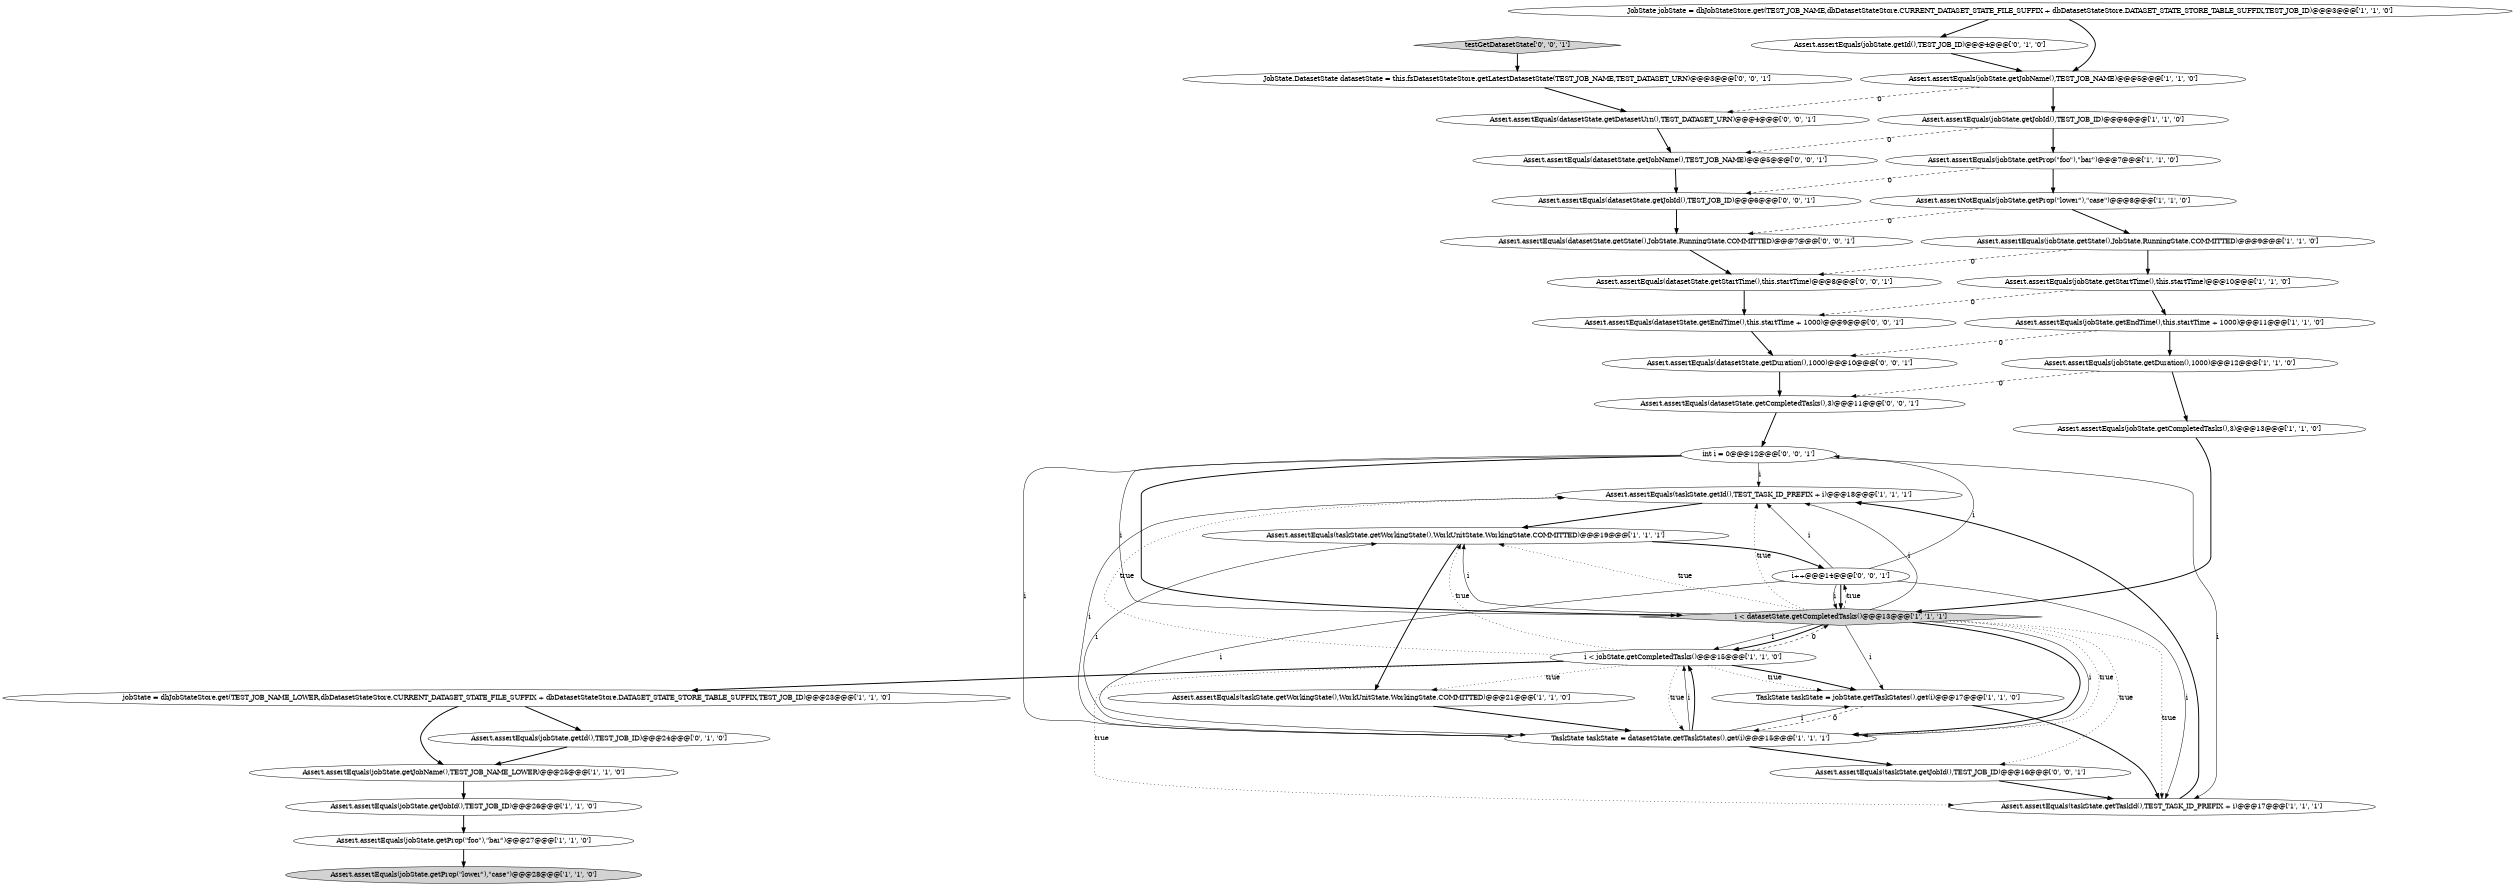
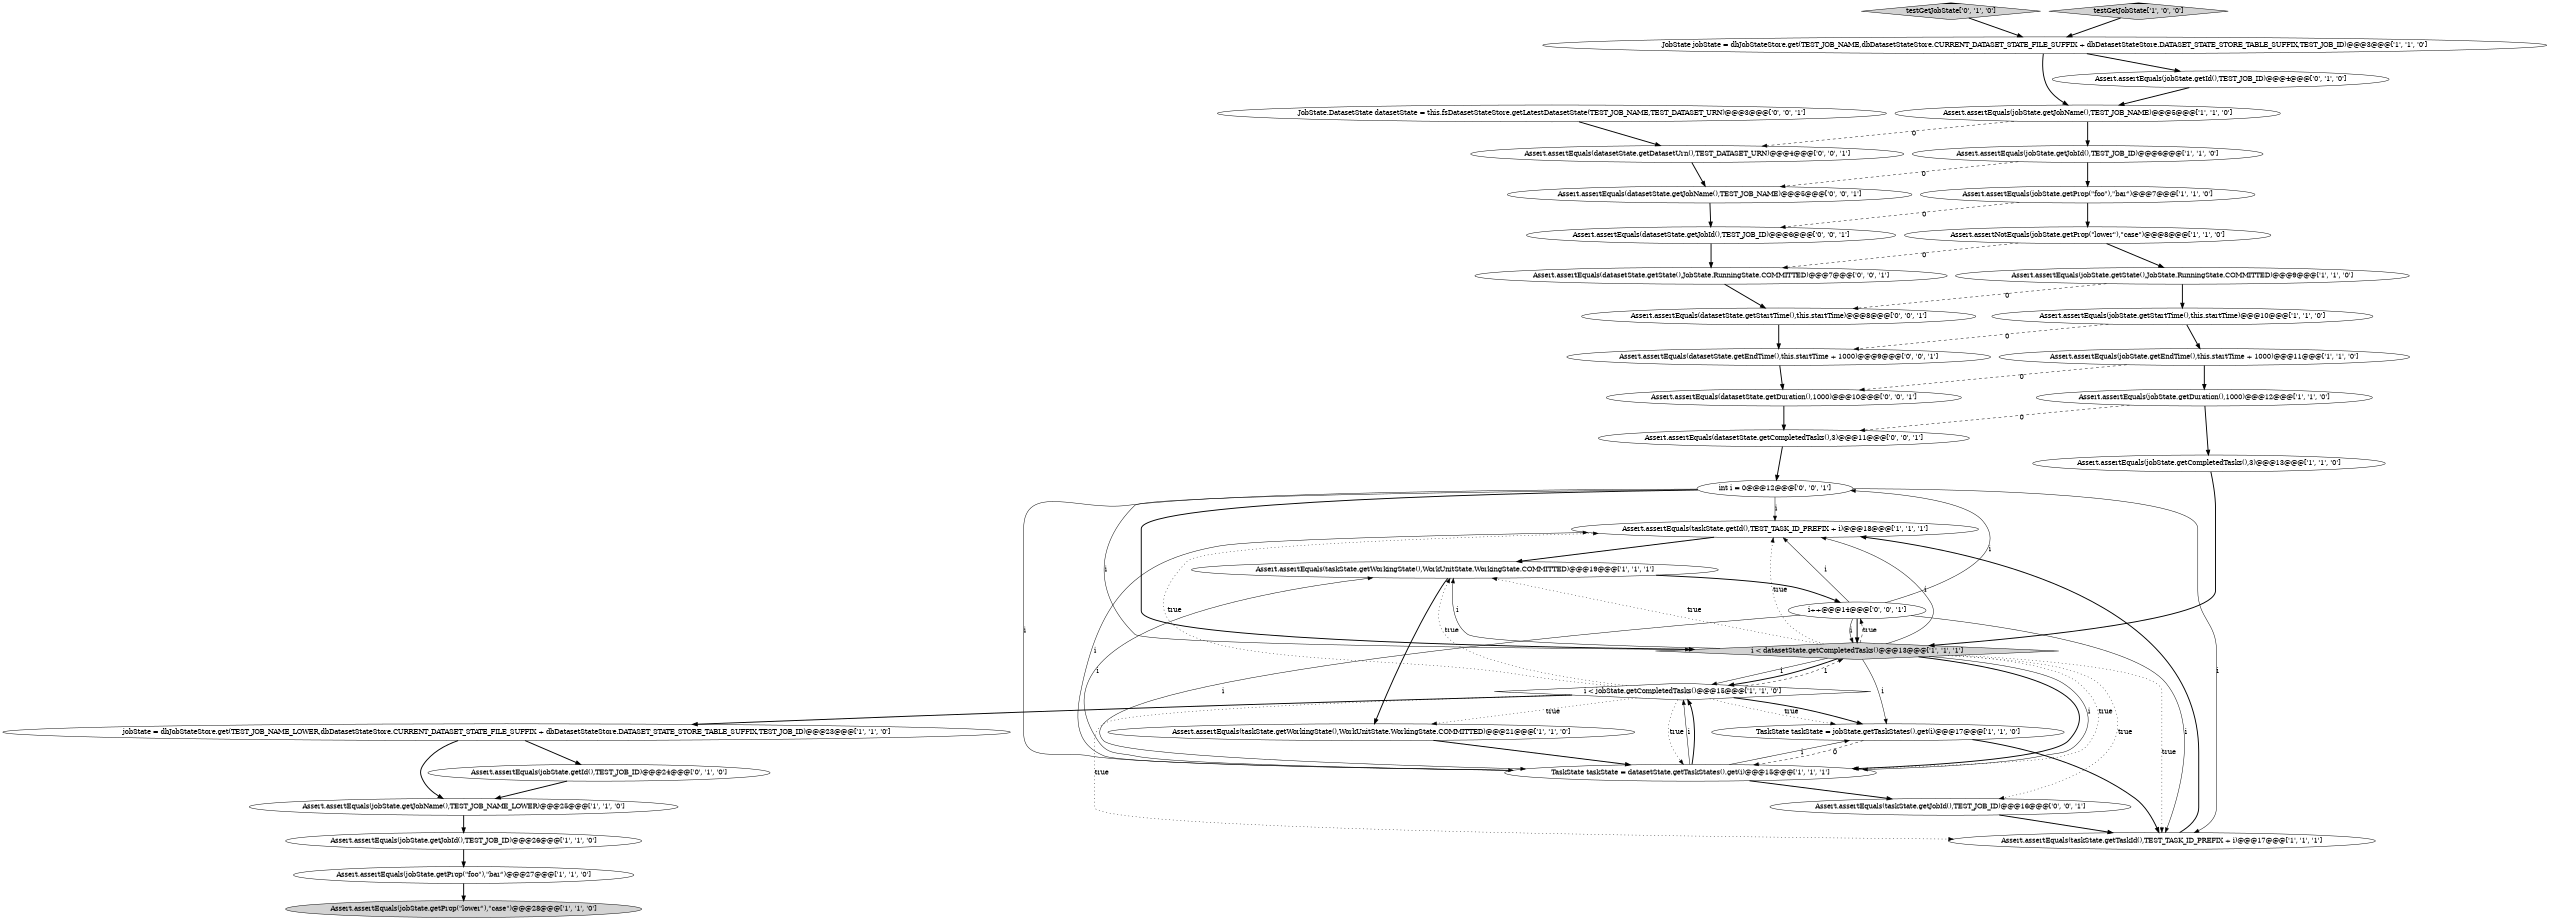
  digraph {
    node [fillcolor=white shape=ellipse style=filled]
    edge [style=bold]
-   n1 [fillcolor=lightgray label="testGetDatasetState['0', '0', '1']" shape=diamond]
    n2 [label="JobState.DatasetState datasetState = this.fsDatasetStateStore.getLatestDatasetState(TEST_JOB_NAME,TEST_DATASET_URN)@@@3@@@['0', '0', '1']"]
    n3 [label="Assert.assertEquals(datasetState.getDatasetUrn(),TEST_DATASET_URN)@@@4@@@['0', '0', '1']"]
    n4 [label="Assert.assertEquals(taskState.getId(),TEST_TASK_ID_PREFIX + i)@@@18@@@['1', '1', '1']"]
    n5 [label="Assert.assertEquals(taskState.getWorkingState(),WorkUnitState.WorkingState.COMMITTED)@@@19@@@['1', '1', '1']"]
    n6 [label="i++@@@14@@@['0', '0', '1']"]
    n7 [label="Assert.assertEquals(taskState.getWorkingState(),WorkUnitState.WorkingState.COMMITTED)@@@21@@@['1', '1', '0']"]
    n8 [label="Assert.assertNotEquals(jobState.getProp(\"lower\"),\"case\")@@@8@@@['1', '1', '0']"]
    n9 [label="Assert.assertEquals(datasetState.getState(),JobState.RunningState.COMMITTED)@@@7@@@['0', '0', '1']"]
    n10 [label="Assert.assertEquals(jobState.getState(),JobState.RunningState.COMMITTED)@@@9@@@['1', '1', '0']"]
    n11 [label="Assert.assertEquals(datasetState.getStartTime(),this.startTime)@@@8@@@['0', '0', '1']"]
    n12 [label="Assert.assertEquals(jobState.getStartTime(),this.startTime)@@@10@@@['1', '1', '0']"]
    n13 [label="Assert.assertEquals(jobState.getJobName(),TEST_JOB_NAME_LOWER)@@@25@@@['1', '1', '0']"]
    n14 [label="Assert.assertEquals(jobState.getJobId(),TEST_JOB_ID)@@@26@@@['1', '1', '0']"]
    n15 [label="Assert.assertEquals(jobState.getProp(\"foo\"),\"bar\")@@@27@@@['1', '1', '0']"]
    n16 [label="Assert.assertEquals(taskState.getTaskId(),TEST_TASK_ID_PREFIX + i)@@@17@@@['1', '1', '1']"]
    n17 [label="JobState jobState = dbJobStateStore.get(TEST_JOB_NAME,dbDatasetStateStore.CURRENT_DATASET_STATE_FILE_SUFFIX + dbDatasetStateStore.DATASET_STATE_STORE_TABLE_SUFFIX,TEST_JOB_ID)@@@3@@@['1', '1', '0']"]
    n18 [label="Assert.assertEquals(jobState.getJobName(),TEST_JOB_NAME)@@@5@@@['1', '1', '0']"]
    n19 [label="Assert.assertEquals(jobState.getId(),TEST_JOB_ID)@@@4@@@['0', '1', '0']"]
    n20 [label="Assert.assertEquals(jobState.getJobId(),TEST_JOB_ID)@@@6@@@['1', '1', '0']"]
    n21 [label="jobState = dbJobStateStore.get(TEST_JOB_NAME_LOWER,dbDatasetStateStore.CURRENT_DATASET_STATE_FILE_SUFFIX + dbDatasetStateStore.DATASET_STATE_STORE_TABLE_SUFFIX,TEST_JOB_ID)@@@23@@@['1', '1', '0']"]
    n22 [label="Assert.assertEquals(jobState.getId(),TEST_JOB_ID)@@@24@@@['0', '1', '0']"]
    n23 [label="Assert.assertEquals(taskState.getJobId(),TEST_JOB_ID)@@@16@@@['0', '0', '1']"]
    n24 [label="Assert.assertEquals(datasetState.getEndTime(),this.startTime + 1000)@@@9@@@['0', '0', '1']"]
    n25 [label="int i = 0@@@12@@@['0', '0', '1']"]
    n26 [label="TaskState taskState = datasetState.getTaskStates().get(i)@@@15@@@['1', '1', '1']"]
    n27 [fillcolor=lightgray label="i < datasetState.getCompletedTasks()@@@13@@@['1', '1', '1']" shape=diamond]
    n28 [label="TaskState taskState = jobState.getTaskStates().get(i)@@@17@@@['1', '1', '0']"]
-   n29 [label="i < jobState.getCompletedTasks()@@@15@@@['1', '1', '0']"]
+   n29 [label="i < jobState.getCompletedTasks()@@@15@@@['1', '1', '0']" shape=diamond]
    n30 [label="Assert.assertEquals(jobState.getEndTime(),this.startTime + 1000)@@@11@@@['1', '1', '0']"]
    n31 [label="Assert.assertEquals(datasetState.getDuration(),1000)@@@10@@@['0', '0', '1']"]
    n32 [label="Assert.assertEquals(jobState.getDuration(),1000)@@@12@@@['1', '1', '0']"]
    n33 [label="Assert.assertEquals(datasetState.getCompletedTasks(),3)@@@11@@@['0', '0', '1']"]
    n34 [label="Assert.assertEquals(jobState.getCompletedTasks(),3)@@@13@@@['1', '1', '0']"]
    n35 [label="Assert.assertEquals(jobState.getProp(\"foo\"),\"bar\")@@@7@@@['1', '1', '0']"]
    n36 [label="Assert.assertEquals(datasetState.getJobName(),TEST_JOB_NAME)@@@5@@@['0', '0', '1']"]
    n37 [label="Assert.assertEquals(datasetState.getJobId(),TEST_JOB_ID)@@@6@@@['0', '0', '1']"]
    n38 [fillcolor=lightgray label="Assert.assertEquals(jobState.getProp(\"lower\"),\"case\")@@@28@@@['1', '1', '0']"]
-   n1 -> n2
+   n39 [fillcolor=lightgray label="testGetJobState['0', '1', '0']" shape=diamond]
+   n40 [fillcolor=lightgray label="testGetJobState['1', '0', '0']" shape=diamond]
    n2 -> n3
    n3 -> n36
    n4 -> n5
    n5 -> n6
    n5 -> n7
    n6 -> n4 [label=i style=solid]
    n6 -> n16 [label=i style=solid]
    n6 -> n25 [label=i style=solid]
    n6 -> n26 [label=i style=solid]
    n6 -> n27 [label=i style=solid]
    n6 -> n27
    n7 -> n26
    n8 -> n9 [label=0 style=dashed]
    n8 -> n10
    n9 -> n11
    n10 -> n11 [label=0 style=dashed]
    n10 -> n12
    n11 -> n24
    n12 -> n24 [label=0 style=dashed]
    n12 -> n30
    n13 -> n14
    n14 -> n15
    n15 -> n38
    n16 -> n4
    n17 -> n18
    n17 -> n19
    n18 -> n3 [label=0 style=dashed]
    n18 -> n20
    n19 -> n18
    n20 -> n35
    n20 -> n36 [label=0 style=dashed]
    n21 -> n13
    n21 -> n22
    n22 -> n13
    n23 -> n16
    n24 -> n31
    n25 -> n4 [label=i style=solid]
    n25 -> n16 [label=i style=solid]
    n25 -> n26 [label=i style=solid]
    n25 -> n27 [label=i style=solid]
    n25 -> n27
    n26 -> n4 [label=i style=solid]
    n26 -> n5 [label=i style=solid]
    n26 -> n23
    n26 -> n28 [label=i style=solid]
    n26 -> n29 [label=i style=solid]
    n26 -> n29
    n27 -> n4 [label=i style=solid]
    n27 -> n4 [label=true style=dotted]
    n27 -> n5 [label=i style=solid]
    n27 -> n5 [label=true style=dotted]
    n27 -> n6 [label=true style=dashed]
    n27 -> n16 [label=true style=dotted]
    n27 -> n23 [label=true style=dotted]
    n27 -> n26
    n27 -> n26 [label=i style=solid]
    n27 -> n26 [label=true style=dotted]
    n27 -> n28 [label=i style=solid]
    n27 -> n29 [label=i style=solid]
    n27 -> n29
    n28 -> n16
    n28 -> n26 [label=0 style=dashed]
    n29 -> n4 [label=true style=dotted]
    n29 -> n5 [label=true style=dotted]
    n29 -> n7 [label=true style=dotted]
    n29 -> n16 [label=true style=dotted]
    n29 -> n21
    n29 -> n26 [label=true style=dotted]
-   n29 -> n27 [label=0 style=dashed]
+   n29 -> n27 [label=1 style=dashed]
    n29 -> n28
    n29 -> n28 [label=true style=dotted]
    n30 -> n31 [label=0 style=dashed]
    n30 -> n32
    n31 -> n33
    n32 -> n33 [label=0 style=dashed]
    n32 -> n34
    n33 -> n25
    n34 -> n27
    n35 -> n8
    n35 -> n37 [label=0 style=dashed]
    n36 -> n37
    n37 -> n9
+   n39 -> n17
+   n40 -> n17
  }
